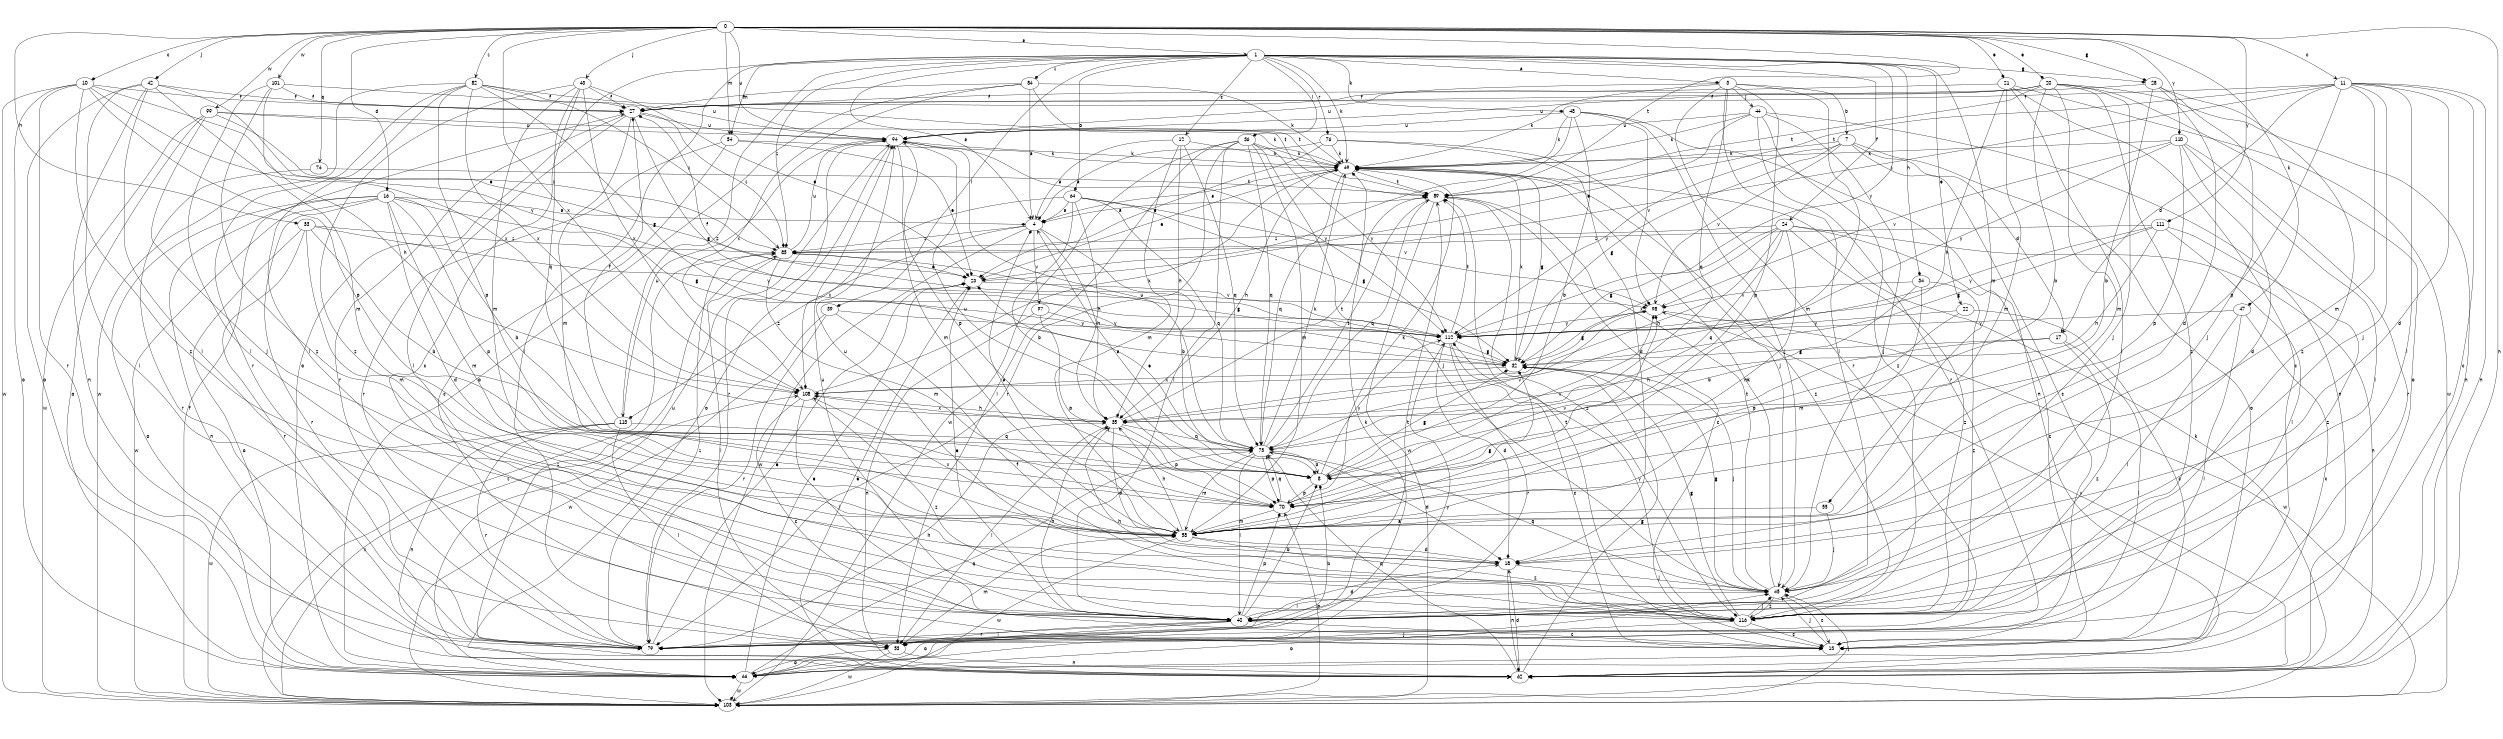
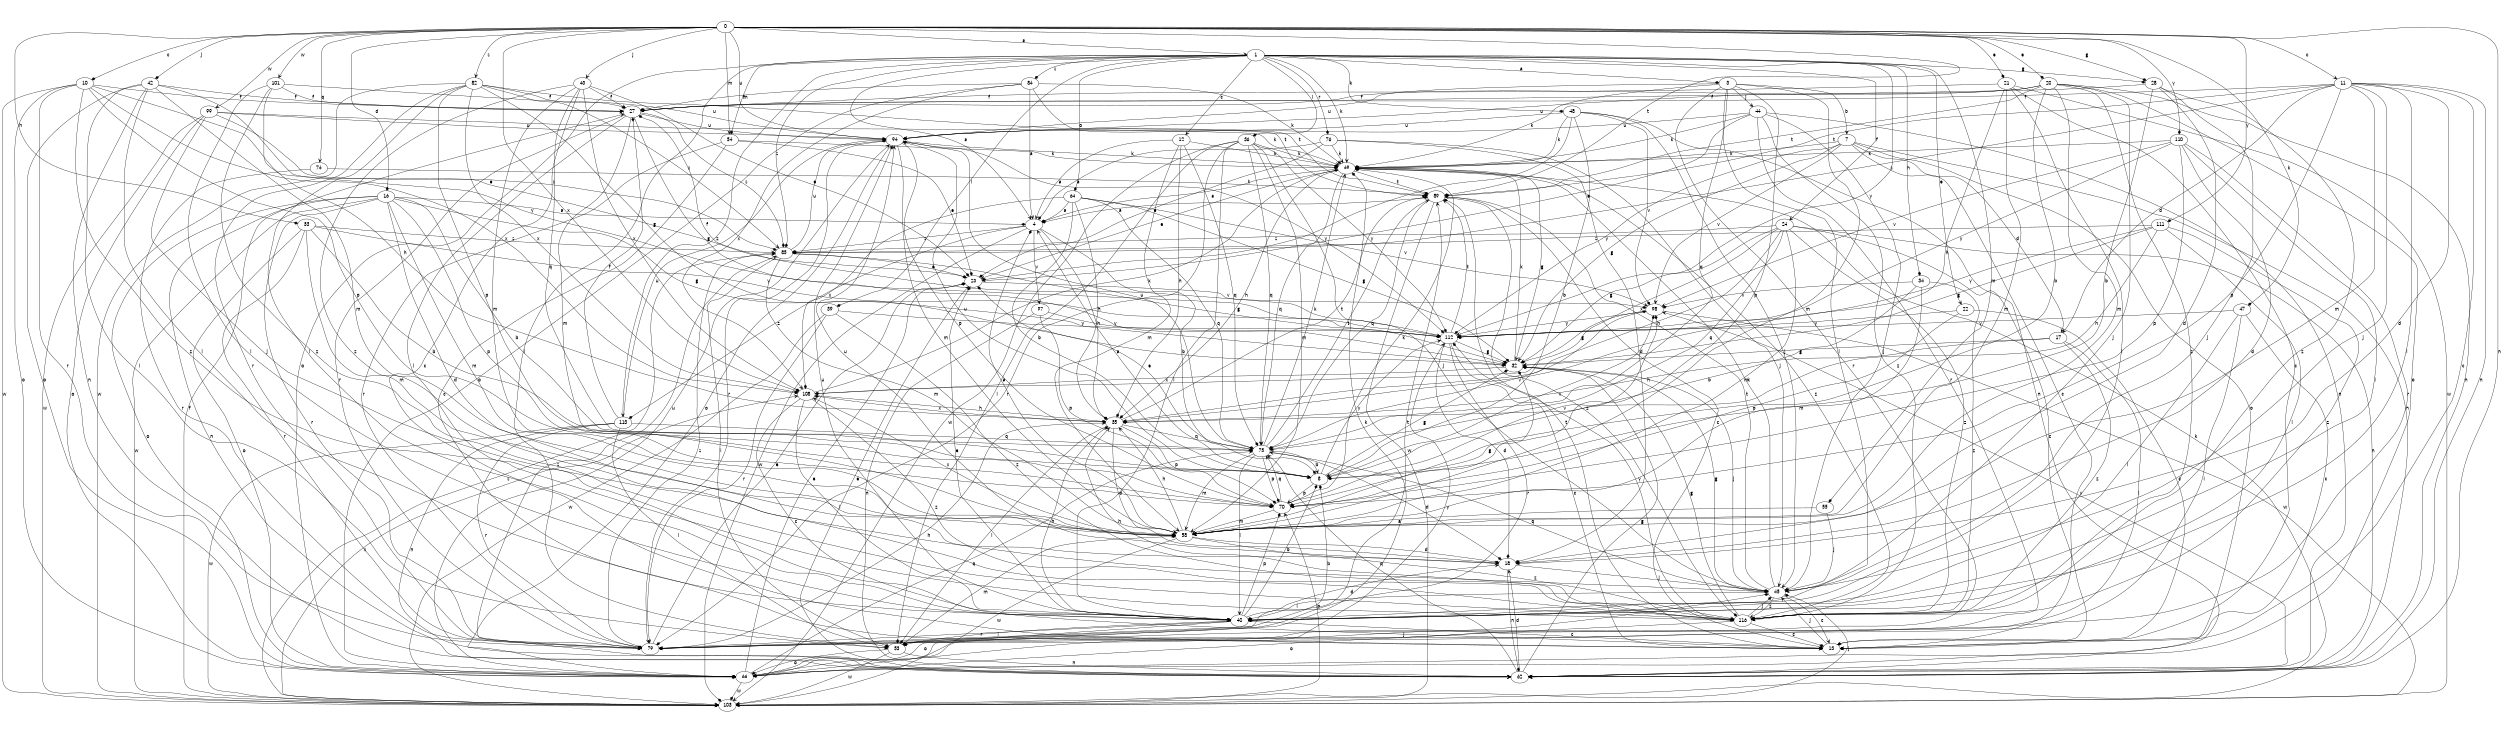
  strict digraph {
    fontname=Lato
    node [fontname=Lato]
    edge [arrowhead=vee fontname=Lato]
    0
    1
    10
    11
    16
    20
    21
    28
    33
    42
    43
    47
    54
    62
    74
    82
    89
    94
    99
    101
    108
    110
    111
    3
    4
    12
    22
    24
    34
    36
    39
    48
    49
    53
    55
    64
    66
    76
    84
    85
    112
    113
    70
    79
    103
    27
    116
    40
    58
    13
    17
    18
    45
    8
    32
    35
    23
    75
    98
    7
    44
    97
    0 -> 1 [label=a]
    0 -> 10 [arrowhead=diamond label=c]
    0 -> 11 [label=c]
    0 -> 16 [arrowhead=diamond label=d]
    0 -> 20 [arrowhead=diamond label=e]
    0 -> 21 [arrowhead=diamond label=e]
    0 -> 28 [arrowhead=diamond label=g]
    0 -> 33 [arrowhead=diamond label=h]
    0 -> 42 [arrowhead=diamond label=j]
    0 -> 43 [label=j]
    0 -> 47 [arrowhead=diamond label=k]
    0 -> 54 [label=m]
    0 -> 62 [arrowhead=diamond label=n]
    0 -> 74 [label=q]
    0 -> 82 [label=s]
    0 -> 89 [arrowhead=diamond label=t]
    0 -> 94 [arrowhead=diamond label=u]
    0 -> 99 [label=w]
    0 -> 101 [label=w]
    0 -> 108 [label=x]
    0 -> 110 [arrowhead=diamond label=y]
    0 -> 111 [arrowhead=diamond label=y]
    1 -> 28 [arrowhead=diamond label=g]
    1 -> 54 [arrowhead=diamond label=m]
    1 -> 3 [arrowhead=diamond label=a]
    1 -> 4 [label=a]
    1 -> 12 [label=c]
    1 -> 22 [label=e]
    1 -> 24 [label=f]
    1 -> 34 [arrowhead=diamond label=h]
    1 -> 36 [arrowhead=diamond label=i]
    1 -> 39 [arrowhead=diamond label=i]
    1 -> 48 [arrowhead=diamond label=k]
    1 -> 49 [label=k]
    1 -> 53 [label=l]
    1 -> 55 [arrowhead=diamond label=m]
    1 -> 64 [arrowhead=diamond label=o]
    1 -> 66 [arrowhead=diamond label=o]
    1 -> 76 [arrowhead=diamond label=r]
    1 -> 84 [arrowhead=diamond label=s]
    1 -> 85 [arrowhead=diamond label=s]
    1 -> 112 [label=y]
    1 -> 113 [label=z]
    10 -> 108 [label=x]
    10 -> 66 [arrowhead=diamond label=o]
    10 -> 112 [label=y]
    10 -> 70 [arrowhead=diamond label=p]
    10 -> 79 [label=r]
    10 -> 103 [label=w]
    10 -> 27 [arrowhead=diamond label=f]
    10 -> 116 [arrowhead=diamond label=z]
    11 -> 62 [label=n]
    11 -> 89 [arrowhead=diamond label=t]
    11 -> 85 [arrowhead=diamond label=s]
    11 -> 70 [label=p]
    11 -> 27 [arrowhead=diamond label=f]
    11 -> 40 [arrowhead=diamond label=i]
    11 -> 58 [label=m]
    11 -> 13 [label=c]
    11 -> 17 [label=d]
    11 -> 18 [label=d]
    11 -> 45 [label=j]
    16 -> 62 [label=n]
    16 -> 4 [arrowhead=diamond label=a]
    16 -> 66 [arrowhead=diamond label=o]
    16 -> 70 [label=p]
    16 -> 79 [label=r]
    16 -> 103 [label=w]
    16 -> 58 [arrowhead=diamond label=m]
    16 -> 18 [label=d]
    16 -> 8 [label=b]
    16 -> 32 [label=g]
    20 -> 62 [arrowhead=diamond label=n]
    20 -> 89 [arrowhead=diamond label=t]
    20 -> 94 [label=u]
    20 -> 66 [label=o]
    20 -> 27 [arrowhead=diamond label=f]
    20 -> 116 [label=z]
    20 -> 58 [label=m]
    20 -> 45 [label=j]
    20 -> 8 [label=b]
    21 -> 103 [arrowhead=diamond label=w]
    21 -> 27 [label=f]
    21 -> 40 [arrowhead=diamond label=i]
    21 -> 58 [label=m]
    21 -> 13 [arrowhead=diamond label=c]
    21 -> 35 [arrowhead=diamond label=h]
    28 -> 27 [arrowhead=diamond label=f]
    28 -> 116 [label=z]
    28 -> 18 [label=d]
    28 -> 45 [label=j]
    28 -> 8 [arrowhead=diamond label=b]
    33 -> 66 [label=o]
    33 -> 85 [label=s]
    33 -> 112 [arrowhead=diamond label=y]
    33 -> 79 [label=r]
    33 -> 58 [arrowhead=diamond label=m]
    33 -> 8 [label=b]
    42 -> 62 [label=n]
    42 -> 53 [arrowhead=diamond label=l]
    42 -> 66 [arrowhead=diamond label=o]
    42 -> 27 [label=f]
    42 -> 40 [label=i]
    42 -> 58 [arrowhead=diamond label=m]
    42 -> 23 [arrowhead=diamond label=e]
    43 -> 108 [arrowhead=diamond label=x]
    43 -> 27 [label=f]
    43 -> 116 [arrowhead=diamond label=z]
    43 -> 58 [label=m]
    43 -> 13 [label=c]
    43 -> 23 [arrowhead=diamond label=e]
    43 -> 75 [arrowhead=diamond label=q]
    47 -> 53 [arrowhead=diamond label=l]
    47 -> 112 [label=y]
    47 -> 40 [arrowhead=diamond label=i]
    47 -> 13 [arrowhead=diamond label=c]
    54 -> 49 [arrowhead=diamond label=k]
    54 -> 79 [arrowhead=diamond label=r]
    54 -> 13 [arrowhead=diamond label=c]
    54 -> 23 [arrowhead=diamond label=e]
    62 -> 85 [label=s]
    62 -> 18 [label=d]
    62 -> 32 [arrowhead=diamond label=g]
    62 -> 23 [label=e]
    62 -> 75 [label=q]
    62 -> 98 [label=v]
    74 -> 89 [arrowhead=diamond label=t]
    74 -> 79 [label=r]
    82 -> 89 [label=t]
    82 -> 108 [arrowhead=diamond label=x]
    82 -> 85 [label=s]
    82 -> 70 [arrowhead=diamond label=p]
    82 -> 79 [label=r]
    82 -> 103 [arrowhead=diamond label=w]
    82 -> 27 [arrowhead=diamond label=f]
    82 -> 40 [label=i]
    82 -> 32 [arrowhead=diamond label=g]
    89 -> 4 [arrowhead=diamond label=a]
    89 -> 103 [label=w]
    89 -> 116 [arrowhead=diamond label=z]
    89 -> 13 [label=c]
    89 -> 75 [arrowhead=diamond label=q]
    94 -> 49 [arrowhead=diamond label=k]
    94 -> 66 [arrowhead=diamond label=o]
    94 -> 112 [arrowhead=diamond label=y]
    94 -> 70 [label=p]
    94 -> 79 [label=r]
    94 -> 58 [label=m]
    99 -> 94 [arrowhead=diamond label=u]
    99 -> 49 [label=k]
    99 -> 66 [label=o]
    99 -> 85 [arrowhead=diamond label=s]
    99 -> 103 [label=w]
    99 -> 45 [arrowhead=diamond label=j]
    101 -> 94 [label=u]
    101 -> 27 [label=f]
    101 -> 116 [arrowhead=diamond label=z]
    101 -> 40 [label=i]
    101 -> 35 [label=h]
    108 -> 49 [arrowhead=diamond label=k]
    108 -> 116 [label=z]
    108 -> 40 [arrowhead=diamond label=i]
    108 -> 13 [arrowhead=diamond label=c]
    108 -> 35 [arrowhead=diamond label=h]
    110 -> 49 [label=k]
    110 -> 112 [arrowhead=diamond label=y]
    110 -> 70 [label=p]
    110 -> 79 [arrowhead=diamond label=r]
    110 -> 40 [label=i]
    110 -> 18 [arrowhead=diamond label=d]
    110 -> 98 [label=v]
    111 -> 85 [arrowhead=diamond label=s]
    111 -> 112 [label=y]
    111 -> 116 [label=z]
    111 -> 40 [arrowhead=diamond label=i]
    111 -> 32 [label=g]
    111 -> 35 [arrowhead=diamond label=h]
    3 -> 94 [label=u]
    3 -> 49 [arrowhead=diamond label=k]
    3 -> 70 [arrowhead=diamond label=p]
    3 -> 79 [arrowhead=diamond label=r]
    3 -> 40 [label=i]
    3 -> 58 [label=m]
    3 -> 75 [label=q]
    3 -> 7 [label=b]
    3 -> 44 [label=j]
    4 -> 85 [arrowhead=diamond label=s]
    4 -> 113 [arrowhead=diamond label=z]
    4 -> 103 [arrowhead=diamond label=w]
    4 -> 8 [arrowhead=diamond label=b]
    4 -> 35 [arrowhead=diamond label=h]
    4 -> 97 [label=v]
    12 -> 4 [label=a]
    12 -> 49 [arrowhead=diamond label=k]
    12 -> 58 [label=m]
    12 -> 35 [arrowhead=diamond label=h]
    12 -> 75 [arrowhead=diamond label=q]
    22 -> 112 [arrowhead=diamond label=y]
    22 -> 70 [arrowhead=diamond label=p]
    22 -> 13 [label=c]
    24 -> 62 [label=n]
    24 -> 108 [arrowhead=diamond label=x]
    24 -> 85 [label=s]
    24 -> 116 [label=z]
    24 -> 58 [label=m]
    24 -> 13 [arrowhead=diamond label=c]
    24 -> 32 [label=g]
    24 -> 35 [label=h]
    24 -> 75 [arrowhead=diamond label=q]
    34 -> 116 [arrowhead=diamond label=z]
    34 -> 58 [label=m]
    34 -> 8 [label=b]
    34 -> 98 [arrowhead=diamond label=v]
    36 -> 49 [arrowhead=diamond label=k]
    36 -> 53 [arrowhead=diamond label=l]
    36 -> 112 [arrowhead=diamond label=y]
    36 -> 79 [arrowhead=diamond label=r]
    36 -> 103 [label=w]
    36 -> 40 [arrowhead=diamond label=i]
    36 -> 58 [label=m]
    36 -> 45 [label=j]
    36 -> 75 [label=q]
    39 -> 112 [arrowhead=diamond label=y]
    39 -> 79 [label=r]
    39 -> 103 [label=w]
-   39 -> 116 [label=f]
+   39 -> 116 [label=z]
    48 -> 62 [label=n]
    48 -> 94 [label=u]
    48 -> 49 [arrowhead=diamond label=k]
    48 -> 45 [label=j]
    48 -> 8 [label=b]
    48 -> 23 [arrowhead=diamond label=e]
    48 -> 98 [arrowhead=diamond label=v]
    49 -> 89 [arrowhead=diamond label=t]
    49 -> 4 [arrowhead=diamond label=a]
    49 -> 116 [label=z]
    49 -> 32 [label=g]
    49 -> 35 [arrowhead=diamond label=h]
    49 -> 23 [label=e]
    49 -> 75 [label=q]
    53 -> 62 [label=n]
    53 -> 66 [arrowhead=diamond label=o]
    53 -> 103 [label=w]
    53 -> 58 [arrowhead=diamond label=m]
    53 -> 8 [arrowhead=diamond label=b]
    55 -> 58 [label=a]
    55 -> 45 [label=j]
    64 -> 108 [arrowhead=diamond label=x]
    64 -> 4 [arrowhead=diamond label=a]
    64 -> 8 [arrowhead=diamond label=b]
    64 -> 32 [arrowhead=diamond label=g]
    64 -> 35 [arrowhead=diamond label=h]
    64 -> 75 [arrowhead=diamond label=q]
    64 -> 98 [label=v]
    66 -> 94 [label=u]
    66 -> 49 [arrowhead=diamond label=k]
    66 -> 112 [label=y]
    66 -> 103 [arrowhead=diamond label=w]
    66 -> 45 [arrowhead=diamond label=j]
    66 -> 23 [arrowhead=diamond label=e]
    66 -> 75 [label=q]
    76 -> 4 [arrowhead=diamond label=a]
    76 -> 49 [label=k]
    76 -> 18 [arrowhead=diamond label=d]
    76 -> 45 [label=j]
    76 -> 23 [arrowhead=diamond label=e]
    84 -> 89 [label=t]
    84 -> 108 [label=x]
    84 -> 4 [label=a]
    84 -> 49 [arrowhead=diamond label=k]
    84 -> 66 [arrowhead=diamond label=o]
    84 -> 27 [arrowhead=diamond label=f]
    85 -> 94 [arrowhead=diamond label=u]
    85 -> 53 [arrowhead=diamond label=l]
    85 -> 58 [label=m]
    85 -> 32 [label=g]
    85 -> 23 [label=e]
    112 -> 89 [label=t]
    112 -> 79 [arrowhead=diamond label=r]
    112 -> 27 [arrowhead=diamond label=f]
    112 -> 13 [label=c]
    112 -> 18 [arrowhead=diamond label=d]
    112 -> 32 [arrowhead=diamond label=g]
    113 -> 62 [label=n]
    113 -> 94 [label=u]
    113 -> 53 [arrowhead=diamond label=l]
    113 -> 79 [arrowhead=diamond label=r]
    113 -> 103 [label=w]
    113 -> 27 [arrowhead=diamond label=f]
    113 -> 75 [arrowhead=diamond label=q]
    70 -> 49 [arrowhead=diamond label=k]
    70 -> 58 [label=m]
    70 -> 75 [label=q]
    70 -> 98 [arrowhead=diamond label=v]
    79 -> 89 [label=t]
    79 -> 85 [label=s]
    79 -> 35 [label=h]
    79 -> 23 [arrowhead=diamond label=e]
    103 -> 108 [label=x]
    103 -> 49 [arrowhead=diamond label=k]
    103 -> 85 [label=s]
    103 -> 70 [label=p]
    103 -> 27 [label=f]
    103 -> 45 [arrowhead=diamond label=j]
    27 -> 94 [label=u]
    27 -> 85 [arrowhead=diamond label=s]
    27 -> 79 [arrowhead=diamond label=r]
    27 -> 40 [label=i]
    27 -> 58 [label=m]
    27 -> 32 [label=g]
    116 -> 66 [arrowhead=diamond label=o]
    116 -> 112 [arrowhead=diamond label=y]
    116 -> 13 [arrowhead=diamond label=c]
    116 -> 45 [arrowhead=diamond label=j]
    116 -> 32 [arrowhead=diamond label=g]
    116 -> 35 [label=h]
    40 -> 94 [arrowhead=diamond label=u]
    40 -> 53 [arrowhead=diamond label=l]
    40 -> 66 [label=o]
    40 -> 70 [arrowhead=diamond label=p]
    40 -> 79 [label=r]
    40 -> 13 [arrowhead=diamond label=c]
    40 -> 18 [label=d]
    40 -> 8 [arrowhead=diamond label=b]
    40 -> 35 [arrowhead=diamond label=h]
    40 -> 23 [arrowhead=diamond label=e]
    58 -> 108 [label=x]
    58 -> 4 [arrowhead=diamond label=a]
    58 -> 103 [label=w]
    58 -> 116 [label=z]
    58 -> 18 [arrowhead=diamond label=d]
    58 -> 32 [arrowhead=diamond label=g]
    58 -> 35 [label=h]
    13 -> 89 [arrowhead=diamond label=t]
    13 -> 45 [label=j]
    17 -> 53 [arrowhead=diamond label=l]
    17 -> 116 [label=z]
    17 -> 32 [label=g]
    17 -> 35 [arrowhead=diamond label=h]
    18 -> 62 [arrowhead=diamond label=n]
    18 -> 94 [label=u]
    18 -> 45 [arrowhead=diamond label=j]
    45 -> 89 [label=t]
    45 -> 49 [arrowhead=diamond label=k]
    45 -> 116 [label=z]
    45 -> 40 [arrowhead=diamond label=i]
    45 -> 13 [label=c]
    45 -> 32 [label=g]
    45 -> 75 [label=q]
    8 -> 94 [label=u]
    8 -> 4 [label=a]
    8 -> 112 [label=y]
    8 -> 70 [label=p]
    8 -> 32 [arrowhead=diamond label=g]
    8 -> 98 [arrowhead=diamond label=v]
    32 -> 108 [label=x]
    32 -> 49 [label=k]
    32 -> 45 [arrowhead=diamond label=j]
    35 -> 89 [arrowhead=diamond label=t]
    35 -> 108 [arrowhead=diamond label=x]
    35 -> 53 [arrowhead=diamond label=l]
    35 -> 70 [arrowhead=diamond label=p]
    35 -> 18 [label=d]
    35 -> 75 [label=q]
    23 -> 98 [arrowhead=diamond label=v]
    75 -> 89 [label=t]
    75 -> 94 [arrowhead=diamond label=u]
    75 -> 49 [label=k]
    75 -> 70 [arrowhead=diamond label=p]
    75 -> 40 [label=i]
    75 -> 58 [label=m]
    75 -> 18 [arrowhead=diamond label=d]
    75 -> 8 [label=b]
    75 -> 23 [arrowhead=diamond label=e]
    75 -> 98 [arrowhead=diamond label=v]
    98 -> 112 [label=y]
    98 -> 103 [label=w]
    98 -> 32 [arrowhead=diamond label=g]
+   7 -> 62 [label=n]
    7 -> 49 [arrowhead=diamond label=k]
    7 -> 66 [arrowhead=diamond label=o]
    7 -> 112 [arrowhead=diamond label=y]
    7 -> 13 [label=c]
    7 -> 17 [label=d]
    7 -> 32 [label=g]
    7 -> 98 [label=v]
    44 -> 62 [label=n]
    44 -> 94 [arrowhead=diamond label=u]
    44 -> 49 [arrowhead=diamond label=k]
    44 -> 79 [label=r]
    44 -> 116 [label=z]
    44 -> 45 [label=j]
    44 -> 23 [label=e]
    97 -> 62 [label=n]
    97 -> 112 [label=y]
    97 -> 70 [label=p]
  }
